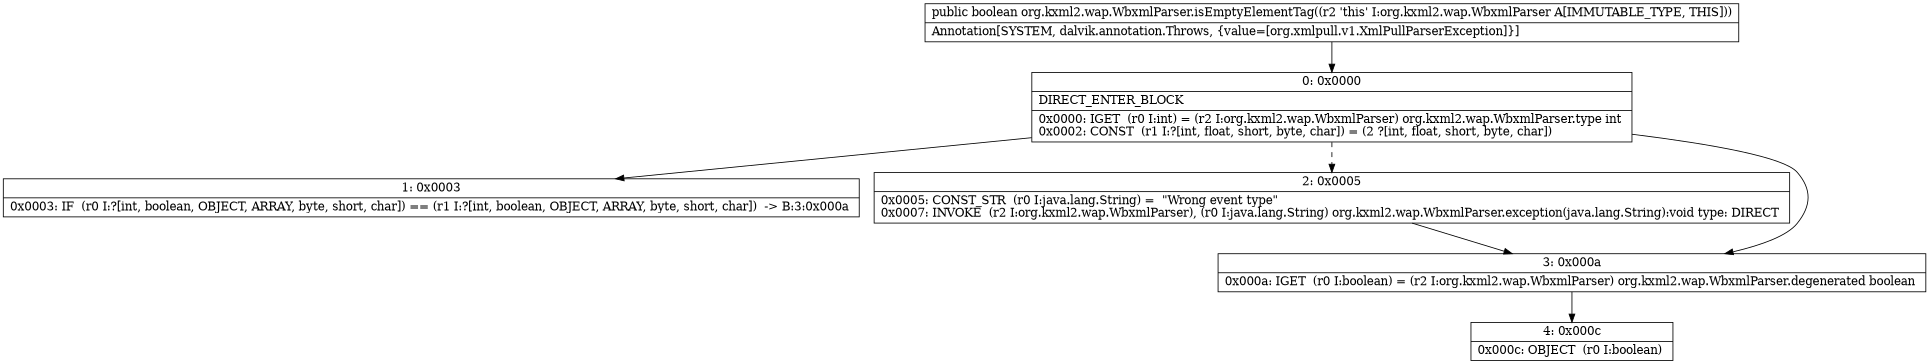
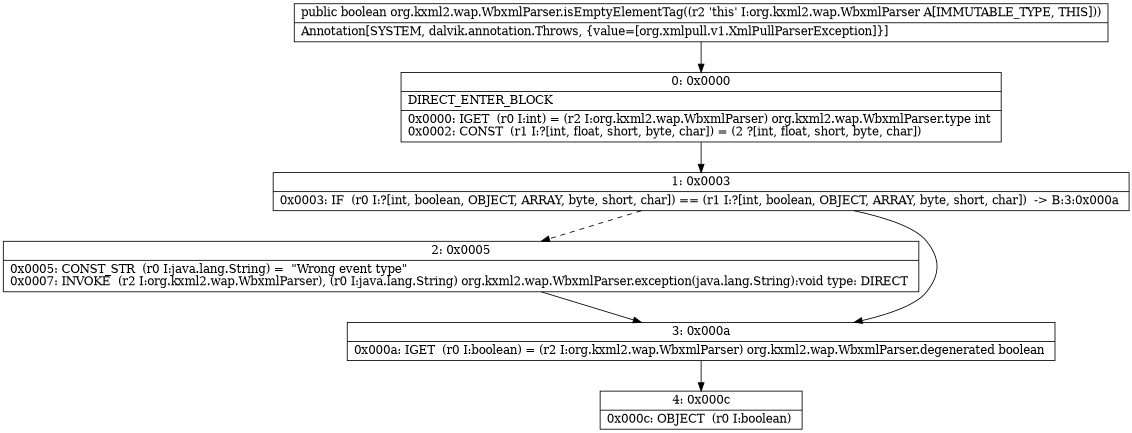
  digraph {
    node [shape=record]
    n1 [label="{0\:\ 0x0000|DIRECT_ENTER_BLOCK\l|0x0000: IGET  (r0 I:int) = (r2 I:org.kxml2.wap.WbxmlParser) org.kxml2.wap.WbxmlParser.type int \l0x0002: CONST  (r1 I:?[int, float, short, byte, char]) = (2 ?[int, float, short, byte, char]) \l}"]
    n2 [label="{1\:\ 0x0003|0x0003: IF  (r0 I:?[int, boolean, OBJECT, ARRAY, byte, short, char]) == (r1 I:?[int, boolean, OBJECT, ARRAY, byte, short, char])  \-\> B:3:0x000a \l}"]
    n3 [label="{2\:\ 0x0005|0x0005: CONST_STR  (r0 I:java.lang.String) =  \"Wrong event type\" \l0x0007: INVOKE  (r2 I:org.kxml2.wap.WbxmlParser), (r0 I:java.lang.String) org.kxml2.wap.WbxmlParser.exception(java.lang.String):void type: DIRECT \l}"]
    n4 [label="{3\:\ 0x000a|0x000a: IGET  (r0 I:boolean) = (r2 I:org.kxml2.wap.WbxmlParser) org.kxml2.wap.WbxmlParser.degenerated boolean \l}"]
    n5 [label="{4\:\ 0x000c|0x000c: OBJECT  (r0 I:boolean) \l}"]
    n6 [label="{public boolean org.kxml2.wap.WbxmlParser.isEmptyElementTag((r2 'this' I:org.kxml2.wap.WbxmlParser A[IMMUTABLE_TYPE, THIS]))  | Annotation[SYSTEM, dalvik.annotation.Throws, \{value=[org.xmlpull.v1.XmlPullParserException]\}]\l}"]
    n1 -> n2
-   n1 -> n3 [style=dashed]
-   n1 -> n4
+   n2 -> n3 [style=dashed]
+   n2 -> n4
    n3 -> n4
    n4 -> n5
    n6 -> n1
  }
